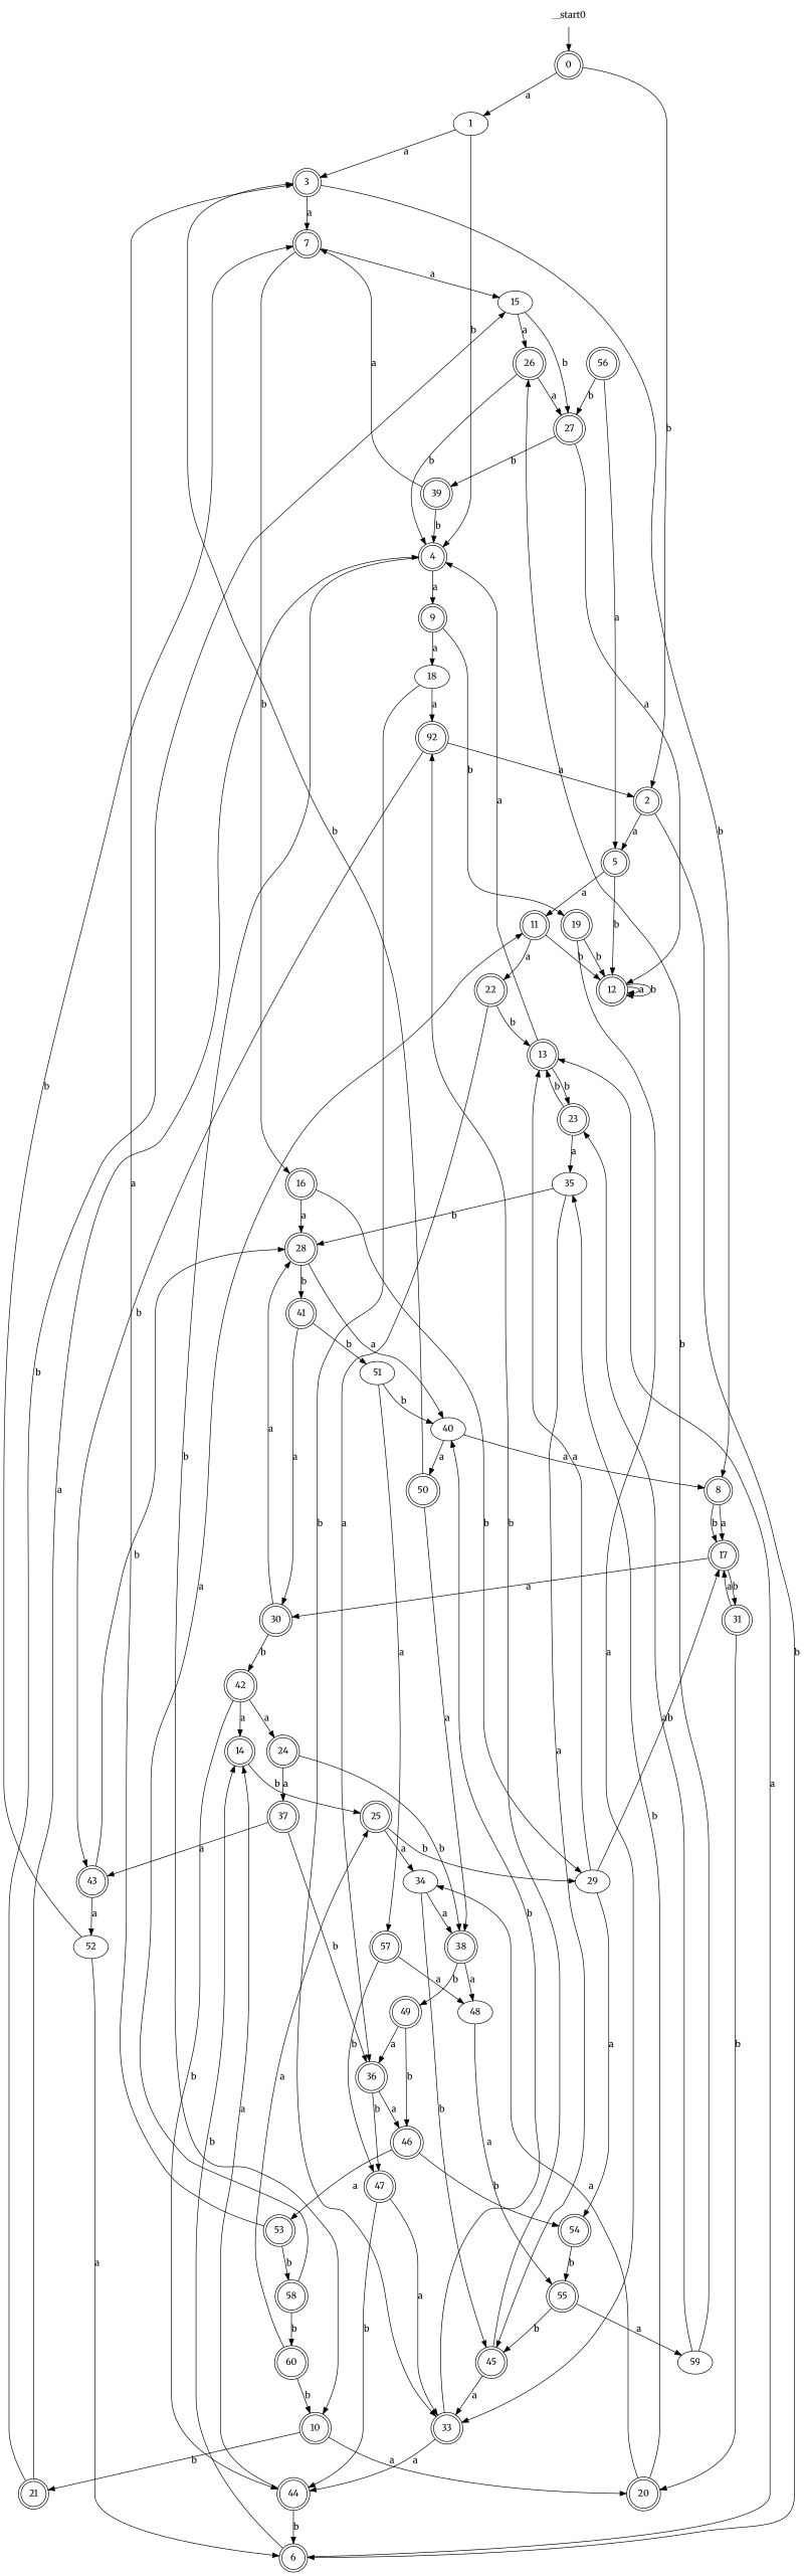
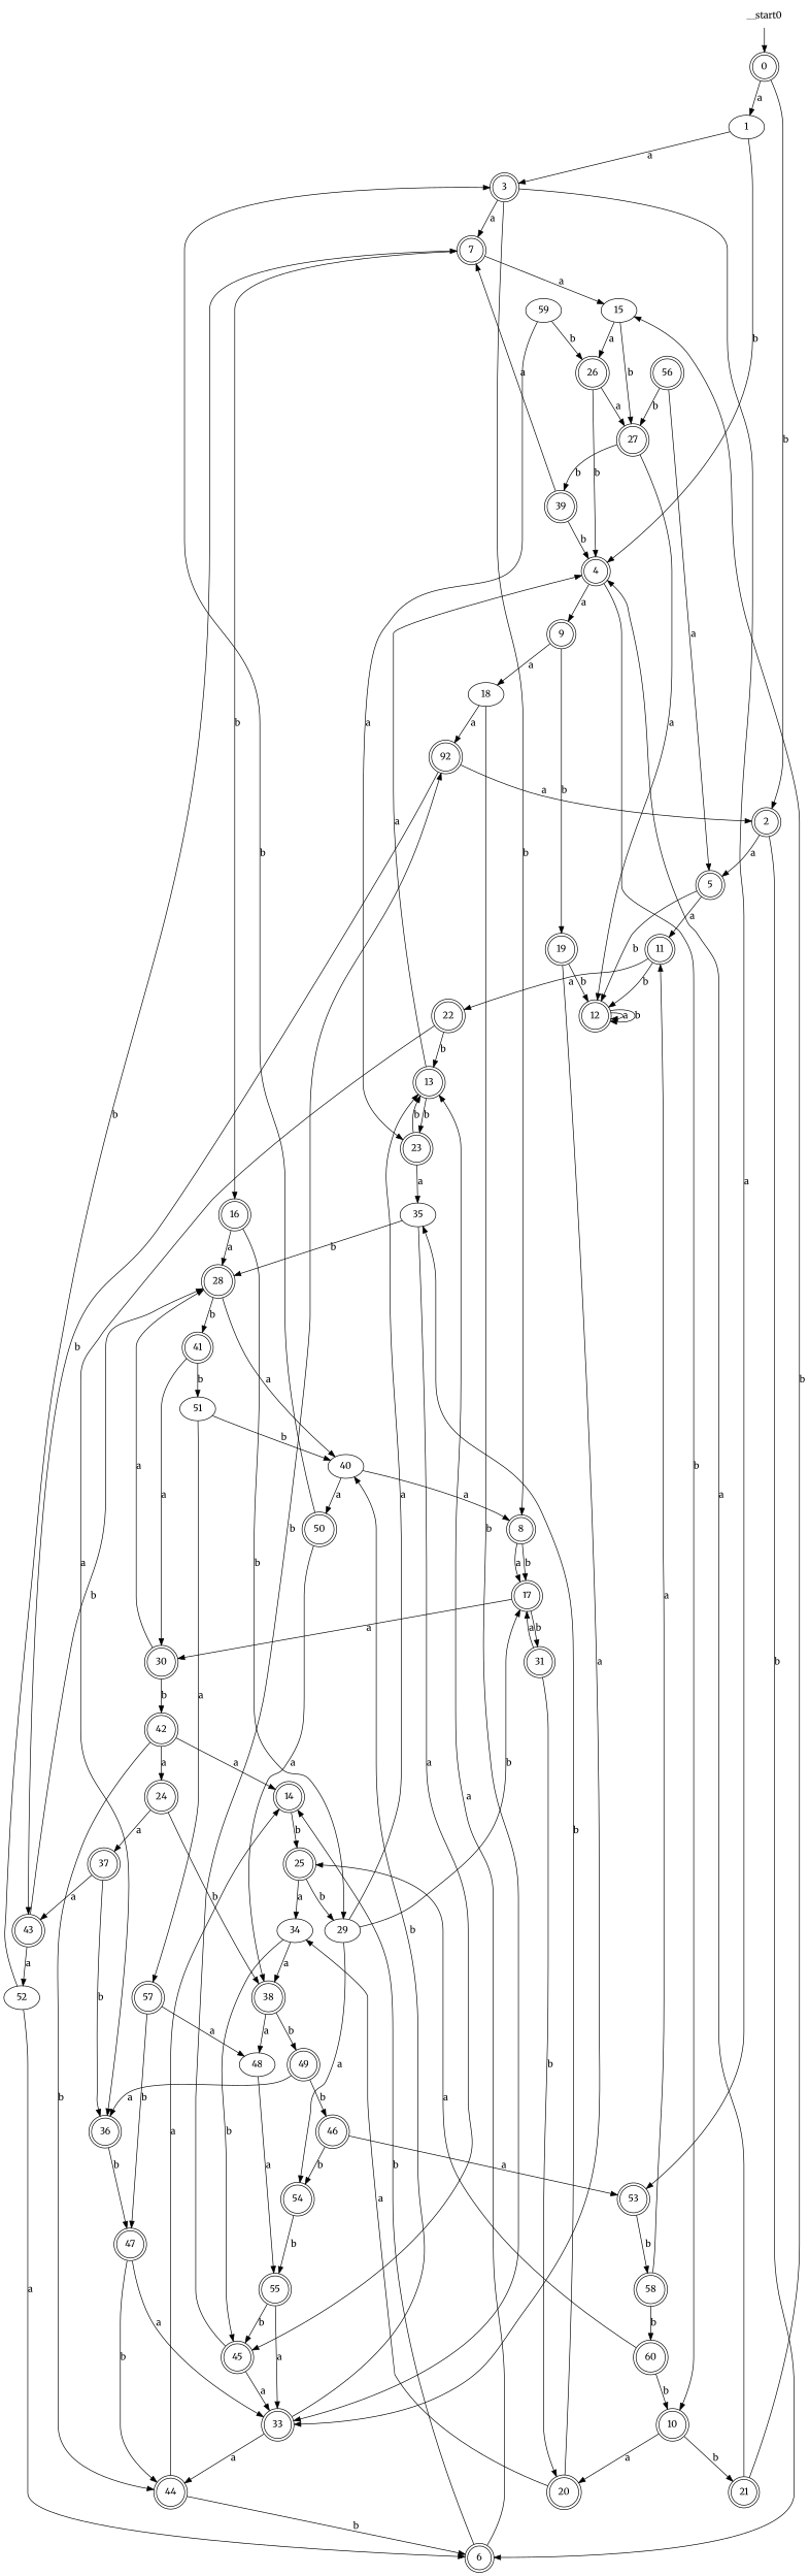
  digraph {
    fontname=Merriweather
    node [fontname=Merriweather shape=doublecircle]
    edge [fontname=Merriweather]
    __start0 [shape=none]
    0
    1 [shape=""]
    2
    3
    4
    5
    6
    7
    8
    9
    10
    11
    12
    13
    14
    15 [shape=""]
    16
    17
    18 [shape=ellipse]
    19
    20
    21
    22
    23
    25
    26
    27
    28
    29 [shape=""]
    30
    31
    n33 [label=92]
    33
    34 [shape=""]
    35 [shape=""]
    36
    24
    37
    38
    39
    40 [shape=""]
    41
    54
    42
    43
    44
    45
    46
    47
    48 [shape=""]
    49
    50
    51 [shape=""]
    52 [shape=""]
    53
    55
    57
    58
    59 [shape=""]
    56
    60
    __start0 -> 0
    0 -> 1 [label=a]
    0 -> 2 [label=b]
    1 -> 3 [label=a]
    1 -> 4 [label=b]
    2 -> 5 [label=a]
    2 -> 6 [label=b]
    3 -> 7 [label=a]
    3 -> 8 [label=b]
    4 -> 9 [label=a]
    4 -> 10 [label=b]
    5 -> 11 [label=a]
    5 -> 12 [label=b]
    6 -> 13 [label=a]
    6 -> 14 [label=b]
    7 -> 15 [label=a]
    7 -> 16 [label=b]
    8 -> 17 [label=a]
    8 -> 17 [label=b]
    9 -> 18 [label=a]
    9 -> 19 [label=b]
    10 -> 20 [label=a]
    10 -> 21 [label=b]
    11 -> 12 [label=b]
    11 -> 22 [label=a]
    12 -> 12 [label=a]
    12 -> 12 [label=b]
    13 -> 4 [label=a]
    13 -> 23 [label=b]
    14 -> 25 [label=b]
    15 -> 26 [label=a]
    15 -> 27 [label=b]
    16 -> 28 [label=a]
    16 -> 29 [label=b]
    17 -> 30 [label=a]
    17 -> 31 [label=b]
    18 -> n33 [label=a]
    18 -> 33 [label=b]
    19 -> 12 [label=b]
    19 -> 33 [label=a]
    20 -> 34 [label=a]
    20 -> 35 [label=b]
    21 -> 4 [label=a]
    21 -> 15 [label=b]
    22 -> 13 [label=b]
    22 -> 36 [label=a]
    23 -> 13 [label=b]
    23 -> 35 [label=a]
    25 -> 29 [label=b]
    25 -> 34 [label=a]
    26 -> 4 [label=b]
    26 -> 27 [label=a]
    27 -> 12 [label=a]
    27 -> 39 [label=b]
    28 -> 40 [label=a]
    28 -> 41 [label=b]
    29 -> 13 [label=a]
    29 -> 17 [label=b]
    29 -> 54 [label=a]
    30 -> 28 [label=a]
    30 -> 42 [label=b]
    31 -> 17 [label=a]
    31 -> 20 [label=b]
    n33 -> 2 [label=a]
    n33 -> 43 [label=b]
    33 -> 40 [label=b]
    33 -> 44 [label=a]
    34 -> 38 [label=a]
    34 -> 45 [label=b]
    35 -> 28 [label=b]
    35 -> 45 [label=a]
-   36 -> 46 [label=a]
    36 -> 47 [label=b]
    24 -> 37 [label=a]
    24 -> 38 [label=b]
    37 -> 36 [label=b]
    37 -> 43 [label=a]
    38 -> 48 [label=a]
    38 -> 49 [label=b]
    39 -> 4 [label=b]
    39 -> 7 [label=a]
    40 -> 8 [label=a]
    40 -> 50 [label=a]
    41 -> 30 [label=a]
    41 -> 51 [label=b]
    54 -> 55 [label=b]
    42 -> 14 [label=a]
    42 -> 24 [label=a]
    42 -> 44 [label=b]
    43 -> 28 [label=b]
    43 -> 52 [label=a]
    44 -> 6 [label=b]
    44 -> 14 [label=a]
    45 -> n33 [label=b]
    45 -> 33 [label=a]
    46 -> 54 [label=b]
    46 -> 53 [label=a]
    47 -> 33 [label=a]
    47 -> 44 [label=b]
    48 -> 55 [label=a]
    49 -> 36 [label=a]
    49 -> 46 [label=b]
    50 -> 3 [label=b]
    50 -> 38 [label=a]
    51 -> 40 [label=b]
    51 -> 57 [label=a]
    52 -> 6 [label=a]
    52 -> 7 [label=b]
-   53 -> 3 [label=a]
+   3 -> 53 [label=a]
    53 -> 58 [label=b]
    55 -> 45 [label=b]
-   55 -> 59 [label=a]
+   55 -> 33 [label=a]
    57 -> 47 [label=b]
    57 -> 48 [label=a]
    58 -> 11 [label=a]
    58 -> 60 [label=b]
    59 -> 23 [label=a]
    59 -> 26 [label=b]
    56 -> 5 [label=a]
    56 -> 27 [label=b]
    60 -> 10 [label=b]
    60 -> 25 [label=a]
  }
